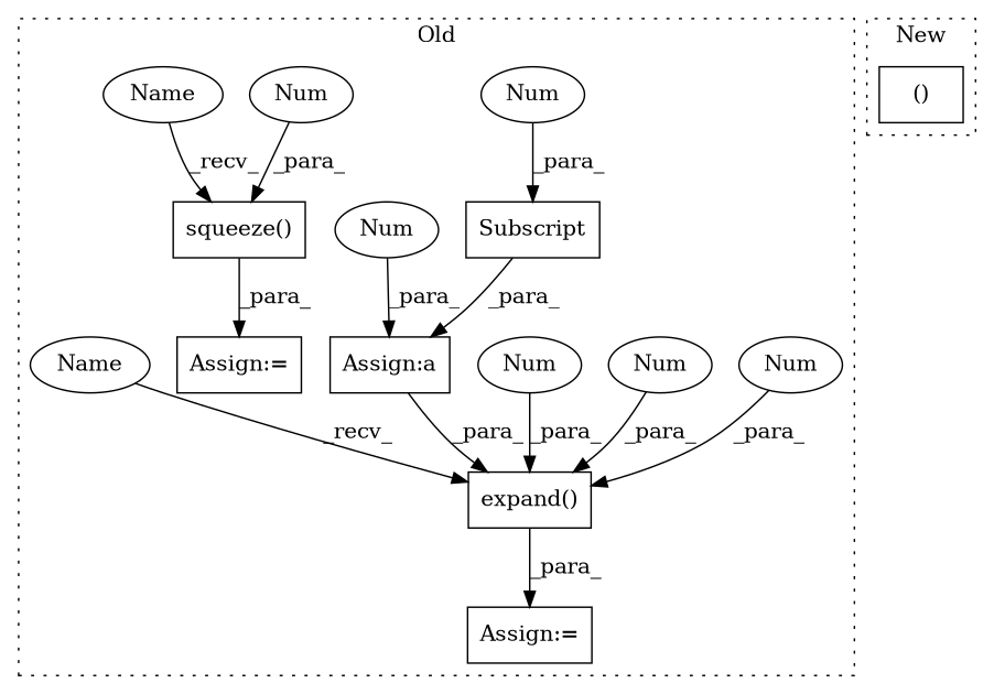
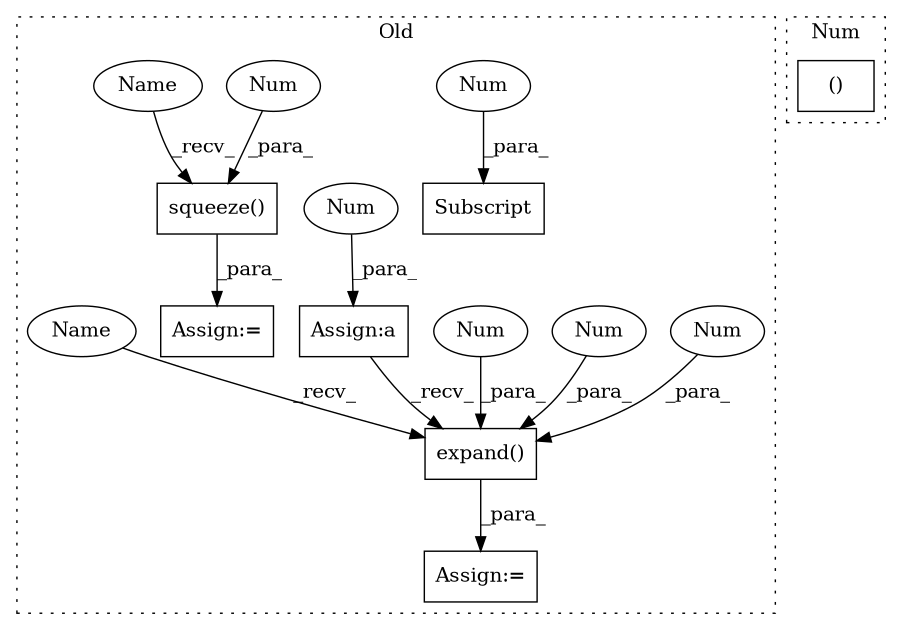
  digraph {
    node [a=76 l=2 shape=ellipse]
    n1 [a=75 l="19,1" label="expand()" s="2953,3001" shape=box]
    n2 [label=Num s=2972]
    n3 [label=Num s=2976]
    n4 [label=Num s=2999]
    n5 [a=68 l=3 label="Assign:=" s=2950 shape=box]
    n6 [a=82 l=3 label="Assign:a" s=2993 shape=box]
    n7 [a=63 l="13,0" label=Subscript s="2980,0" shape=box]
    n8 [a=75 l="20,1" label="squeeze()" s="2904,2925" shape=box]
    n9 [l=1 label=Num s=2924]
    n10 [l=1 label=Num s=2996]
    n11 [l=1 label=Num s=2991]
    n12 [a=68 l=3 label="Assign:=" s=2901 shape=box]
    n13 [a=87 l=11 label=Name s=2904]
    n14 [a=87 l=11 label=Name s=2953]
    n15 [a=54 l=6 label="()" s=2894 shape=box]
    subgraph cluster_1 {
      label=Old
      style=dotted
      n1
      n2
      n3
      n4
      n5
      n6
      n7
      n8
      n9
      n10
      n11
      n12
      n13
      n14
    }
    subgraph cluster_2 {
-     label=New
+     label=Num
      style=dotted
      n15
    }
    n1 -> n5 [label=_para_]
    n2 -> n1 [label=_para_]
    n3 -> n1 [label=_para_]
    n4 -> n1 [label=_para_]
-   n6 -> n1 [label=_para_]
-   n7 -> n6 [label=_para_]
+   n6 -> n1 [label=_recv_]
    n8 -> n12 [label=_para_]
    n9 -> n8 [label=_para_]
    n10 -> n6 [label=_para_]
    n11 -> n7 [label=_para_]
    n13 -> n8 [label=_recv_]
    n14 -> n1 [label=_recv_]
  }
